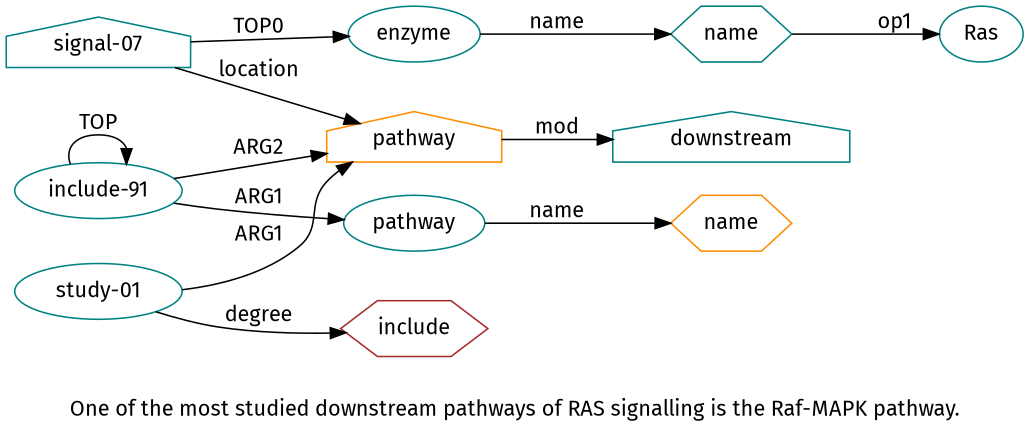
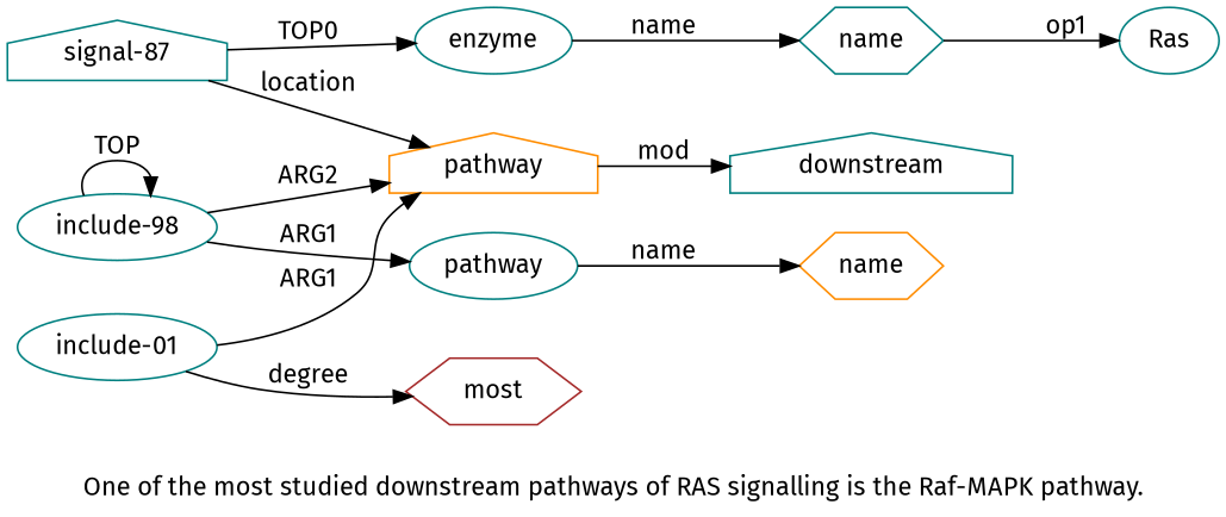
  digraph {
    fontname="Fira Sans"
    label="One of the most studied downstream pathways of RAS signalling is the Raf-MAPK pathway."
    rankdir=LR
    node [color=teal fontname="Fira Sans" gold_label=pathway shape=ellipse test_label=pathway]
    edge [color=black fontname="Fira Sans" gold_label=name test_label=name]
    n1 [gold_ind=-1 gold_label=Ras label=Ras test_ind=-1 test_label=Ras]
    n2 [gold_ind=1 label=pathway test_ind=1]
    n3 [color=darkorange gold_ind=2 gold_label=name label=name shape=hexagon test_ind=2 test_label=name]
-   n4 [gold_ind=0 gold_label="include-91" label="include-91" test_ind=0 test_label="include-91"]
+   n4 [gold_ind=0 gold_label="include-91" label="include-98" test_ind=0 test_label="include-91"]
    n5 [color=darkorange gold_ind=3 label=pathway shape=house test_ind=3]
    n6 [gold_ind=6 gold_label=downstream label=downstream shape=house test_ind=6 test_label=downstream]
-   n7 [color=brown gold_ind=5 gold_label=most label=include shape=hexagon test_ind=5 test_label=most]
-   n8 [gold_ind=4 gold_label="study-01" label="study-01" test_ind=4 test_label="study-01"]
-   n9 [gold_ind=7 gold_label="signal-07" label="signal-07" shape=house test_ind=7 test_label="signal-07"]
+   n7 [color=brown gold_ind=5 gold_label=most label=most shape=hexagon test_ind=5 test_label=most]
+   n8 [gold_ind=4 gold_label="study-01" label="include-01" test_ind=4 test_label="study-01"]
+   n9 [gold_ind=7 gold_label="signal-07" label="signal-87" shape=house test_ind=7 test_label="signal-07"]
    n10 [gold_ind=8 gold_label=enzyme label=enzyme test_ind=8 test_label=enzyme]
    n11 [gold_ind=9 gold_label=name label=name shape=hexagon test_ind=9 test_label=name]
    n2 -> n3 [label=name]
    n4 -> n2 [gold_label=ARG1 label=ARG1 test_label=ARG1]
    n4 -> n4 [gold_label=TOP label=TOP test_label=TOP]
    n4 -> n5 [gold_label=ARG2 label=ARG2 test_label=ARG2]
    n5 -> n6 [gold_label=mod label=mod test_label=mod]
    n8 -> n5 [gold_label=ARG1 label=ARG1 test_label=ARG1]
    n8 -> n7 [gold_label=degree label=degree test_label=degree]
    n9 -> n5 [gold_label=location label=location test_label=location]
    n9 -> n10 [gold_label=ARG0 label=TOP0 test_label=ARG0]
    n10 -> n11 [label=name]
    n11 -> n1 [gold_label=op1 label=op1 test_label=op1]
  }
